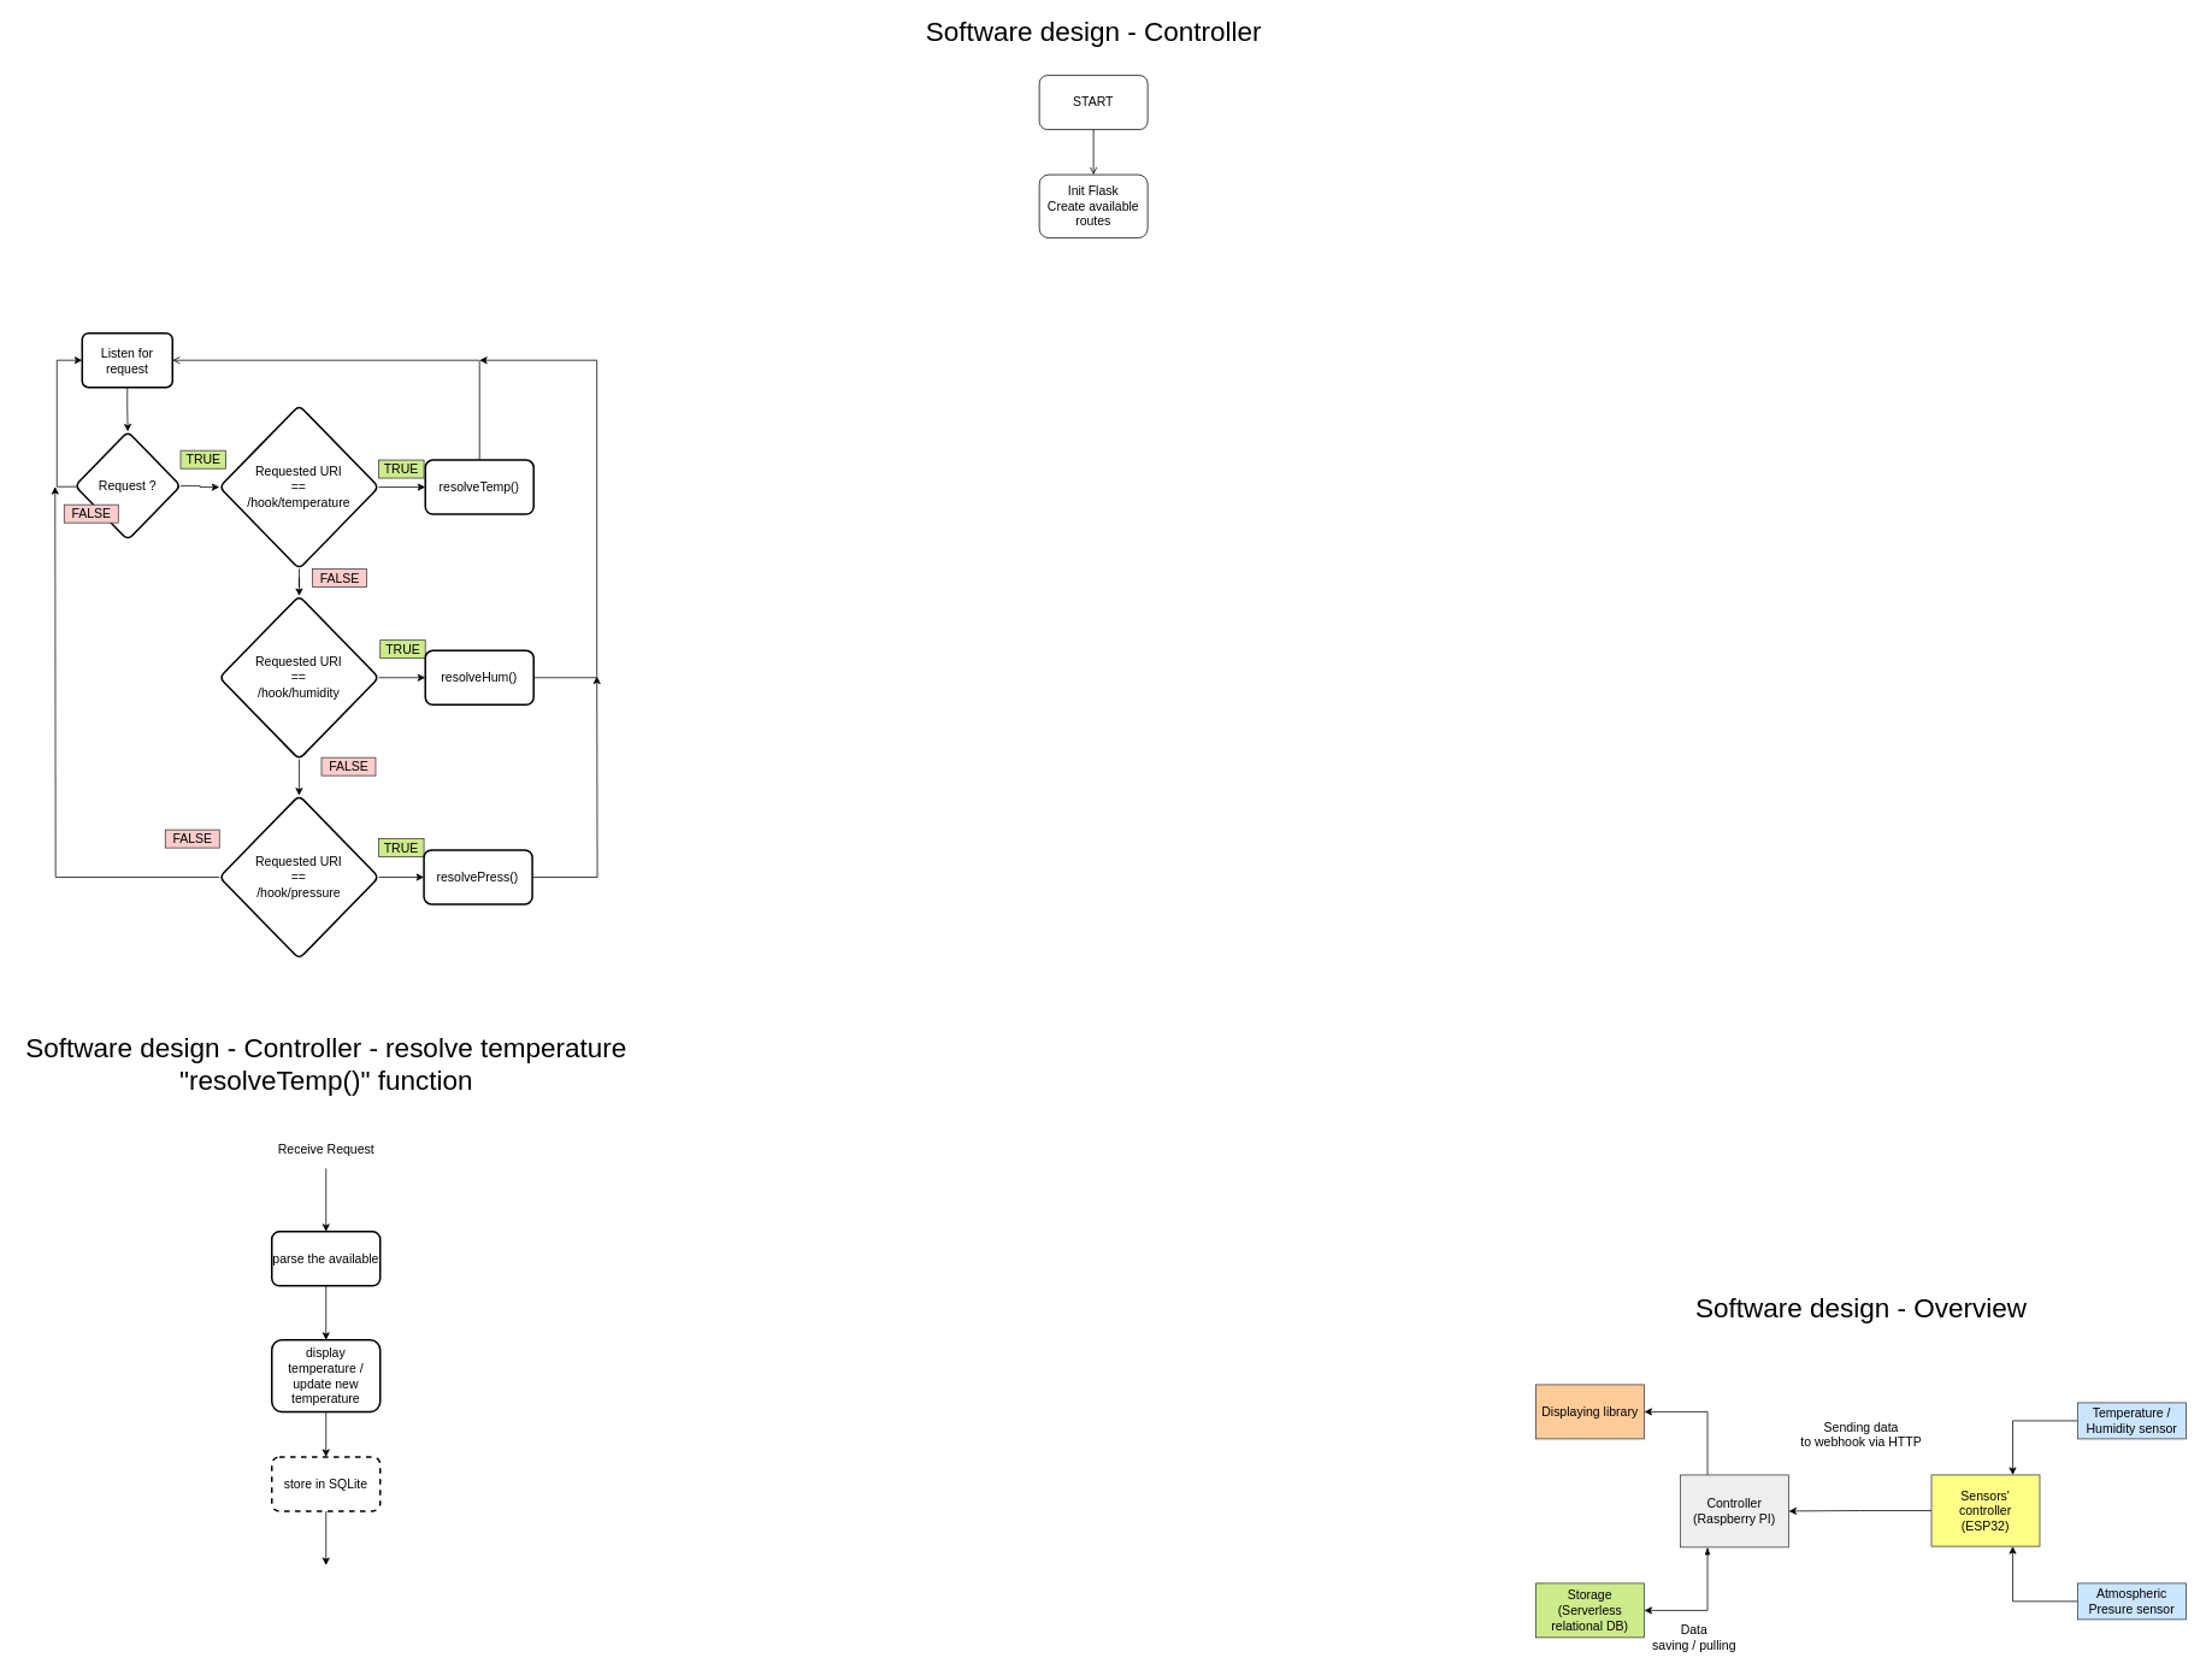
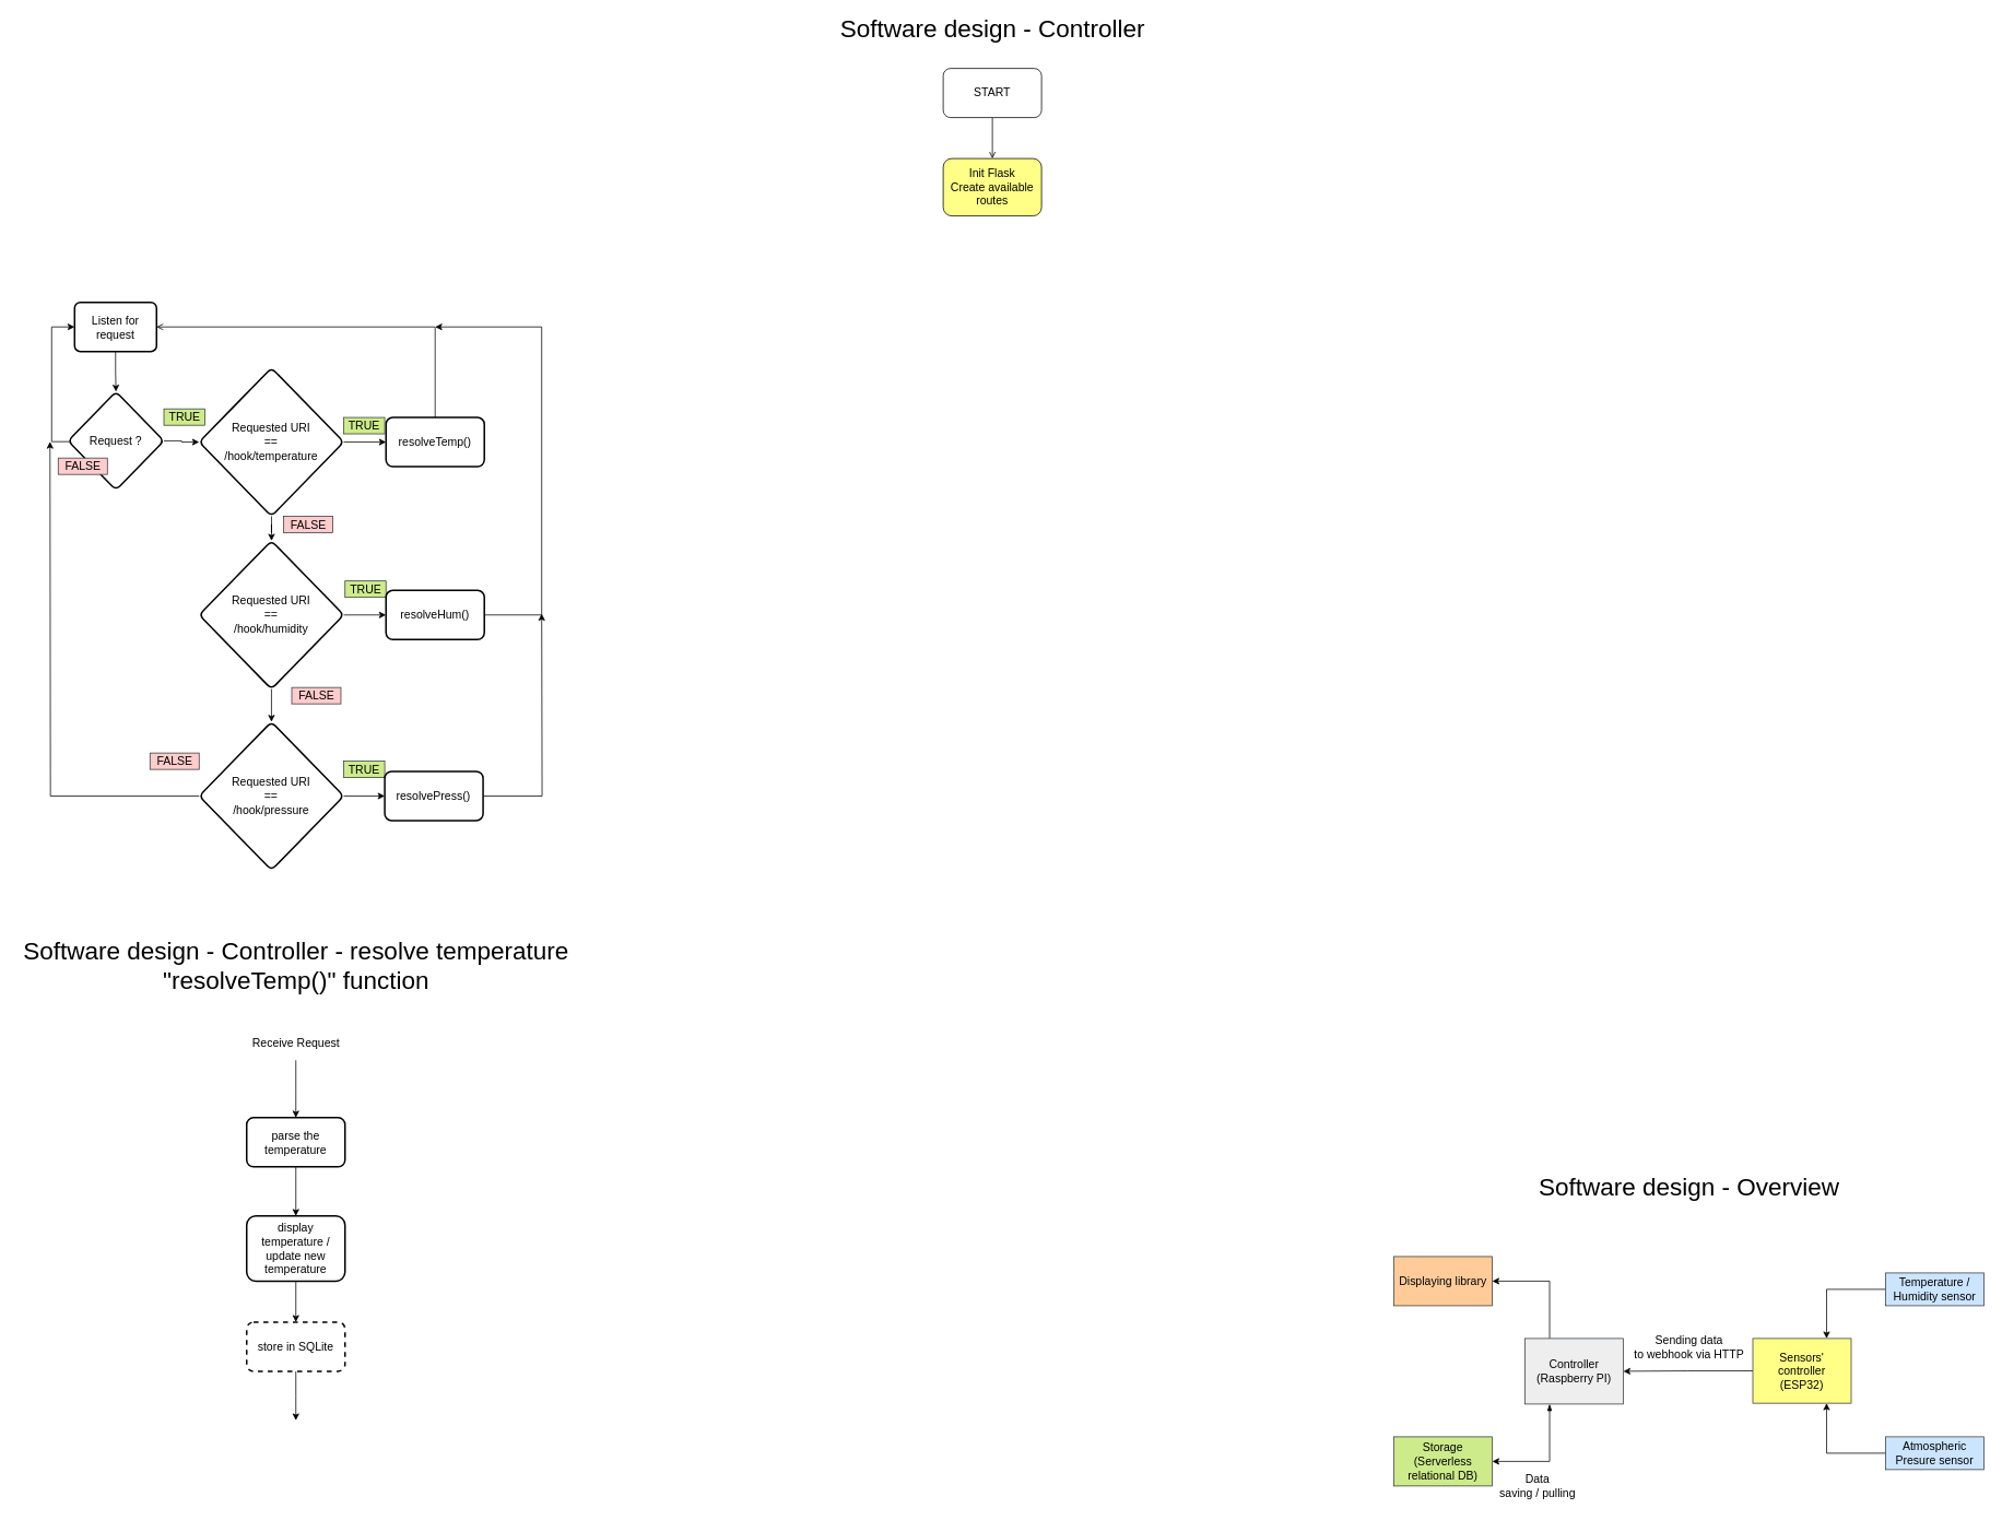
  <mxCell id="0" />
  <mxCell id="1" parent="0" />
  <mxCell id="2" style="edgeStyle=orthogonalEdgeStyle;rounded=0;orthogonalLoop=1;jettySize=auto;html=1;entryX=1;entryY=0.5;entryDx=0;entryDy=0;fontSize=14;exitX=0.25;exitY=0;exitDx=0;exitDy=0;" parent="1" source="4" target="5" edge="1"><mxGeometry relative="1" as="geometry"><Array as="points"><mxPoint x="1890" y="1563" /></Array></mxGeometry></mxCell>
  <mxCell id="3" style="edgeStyle=orthogonalEdgeStyle;rounded=0;orthogonalLoop=1;jettySize=auto;html=1;exitX=0.25;exitY=1;exitDx=0;exitDy=0;entryX=1;entryY=0.5;entryDx=0;entryDy=0;fontSize=14;startArrow=blockThin;startFill=1;" parent="1" source="4" target="6" edge="1"><mxGeometry relative="1" as="geometry"><Array as="points"><mxPoint x="1890" y="1783" /></Array></mxGeometry></mxCell>
  <mxCell id="4" value="Controller&lt;br style=&quot;font-size: 14px&quot;&gt;(Raspberry PI)" style="rounded=0;whiteSpace=wrap;html=1;fillColor=#eeeeee;strokeColor=#36393d;fontSize=14;" parent="1" vertex="1"><mxGeometry x="1860" y="1633" width="120" height="80" as="geometry" /></mxCell>
  <mxCell id="5" value="Displaying library" style="rounded=0;whiteSpace=wrap;html=1;fontSize=14;fillColor=#ffcc99;strokeColor=#36393d;" parent="1" vertex="1"><mxGeometry x="1700" y="1533" width="120" height="60" as="geometry" /></mxCell>
  <mxCell id="6" value="Storage&lt;br&gt;(Serverless relational DB)" style="rounded=0;whiteSpace=wrap;html=1;fontSize=14;fillColor=#cdeb8b;strokeColor=#36393d;" parent="1" vertex="1"><mxGeometry x="1700" y="1753" width="120" height="60" as="geometry" /></mxCell>
  <mxCell id="7" value="Data&lt;br&gt;saving / pulling" style="text;html=1;align=center;verticalAlign=middle;resizable=0;points=[];autosize=1;strokeColor=none;fillColor=none;fontSize=14;" parent="1" vertex="1"><mxGeometry x="1820" y="1793" width="110" height="40" as="geometry" /></mxCell>
  <mxCell id="8" style="edgeStyle=orthogonalEdgeStyle;rounded=0;orthogonalLoop=1;jettySize=auto;html=1;entryX=1;entryY=0.5;entryDx=0;entryDy=0;fontSize=14;startArrow=none;startFill=0;" parent="1" source="9" target="4" edge="1"><mxGeometry relative="1" as="geometry" /></mxCell>
  <mxCell id="9" value="Sensors' &lt;br&gt;controller&lt;br&gt;(ESP32)" style="rounded=0;whiteSpace=wrap;html=1;fontSize=14;fillColor=#ffff88;strokeColor=#36393d;" parent="1" vertex="1"><mxGeometry x="2138" y="1633" width="120" height="79" as="geometry" /></mxCell>
- <mxCell id="10" value="Sending data&lt;br&gt;to webhook via HTTP" style="text;html=1;align=center;verticalAlign=middle;resizable=0;points=[];autosize=1;strokeColor=none;fillColor=none;fontSize=14;" parent="1" vertex="1"><mxGeometry x="1985" y="1568" width="150" height="40" as="geometry" /></mxCell>
+ <mxCell id="10" value="Sending data&lt;br&gt;to webhook via HTTP" style="text;html=1;align=center;verticalAlign=middle;resizable=0;points=[];autosize=1;strokeColor=none;fillColor=none;fontSize=14;" parent="1" vertex="1"><mxGeometry x="1985" y="1623" width="150" height="40" as="geometry" /></mxCell>
  <mxCell id="11" style="edgeStyle=orthogonalEdgeStyle;rounded=0;orthogonalLoop=1;jettySize=auto;html=1;exitX=0;exitY=0.5;exitDx=0;exitDy=0;entryX=0.75;entryY=0;entryDx=0;entryDy=0;fontSize=14;startArrow=none;startFill=0;" parent="1" source="12" target="9" edge="1"><mxGeometry relative="1" as="geometry" /></mxCell>
  <mxCell id="12" value="Temperature / Humidity sensor" style="rounded=0;whiteSpace=wrap;html=1;fontSize=14;fillColor=#cce5ff;strokeColor=#36393d;" parent="1" vertex="1"><mxGeometry x="2300" y="1553" width="120" height="40" as="geometry" /></mxCell>
  <mxCell id="13" style="edgeStyle=orthogonalEdgeStyle;rounded=0;orthogonalLoop=1;jettySize=auto;html=1;exitX=0;exitY=0.5;exitDx=0;exitDy=0;entryX=0.75;entryY=1;entryDx=0;entryDy=0;fontSize=14;startArrow=none;startFill=0;" parent="1" source="14" target="9" edge="1"><mxGeometry relative="1" as="geometry" /></mxCell>
  <mxCell id="14" value="Atmospheric&lt;br&gt;Presure sensor" style="rounded=0;whiteSpace=wrap;html=1;fontSize=14;fillColor=#cce5ff;strokeColor=#36393d;" parent="1" vertex="1"><mxGeometry x="2300" y="1753" width="120" height="40" as="geometry" /></mxCell>
  <mxCell id="15" value="&lt;font style=&quot;font-size: 30px&quot;&gt;Software design - Overview&lt;/font&gt;" style="text;html=1;align=center;verticalAlign=middle;resizable=0;points=[];autosize=1;strokeColor=none;fillColor=none;fontSize=14;" parent="1" vertex="1"><mxGeometry x="1870" y="1433" width="380" height="30" as="geometry" /></mxCell>
  <mxCell id="16" value="" style="edgeStyle=orthogonalEdgeStyle;rounded=0;orthogonalLoop=1;jettySize=auto;html=1;fontSize=14;startArrow=none;startFill=0;endArrow=classic;endFill=1;" parent="1" source="17" target="20" edge="1"><mxGeometry relative="1" as="geometry" /></mxCell>
  <mxCell id="17" value="Listen for request" style="rounded=1;whiteSpace=wrap;html=1;absoluteArcSize=1;arcSize=14;strokeWidth=2;fontSize=14;" parent="1" vertex="1"><mxGeometry x="90" y="368.5" width="100" height="60" as="geometry" /></mxCell>
  <mxCell id="18" value="" style="edgeStyle=orthogonalEdgeStyle;rounded=0;orthogonalLoop=1;jettySize=auto;html=1;fontSize=14;startArrow=none;startFill=0;endArrow=classic;endFill=1;" parent="1" source="20" target="23" edge="1"><mxGeometry relative="1" as="geometry" /></mxCell>
  <mxCell id="19" style="edgeStyle=orthogonalEdgeStyle;rounded=0;orthogonalLoop=1;jettySize=auto;html=1;entryX=0;entryY=0.5;entryDx=0;entryDy=0;fontSize=14;startArrow=none;startFill=0;endArrow=classic;endFill=1;" parent="1" source="20" target="17" edge="1"><mxGeometry relative="1" as="geometry"><Array as="points"><mxPoint x="62" y="538.5" /><mxPoint x="62" y="398.5" /></Array></mxGeometry></mxCell>
  <mxCell id="20" value="Request ?" style="rhombus;whiteSpace=wrap;html=1;fontSize=14;rounded=1;arcSize=14;strokeWidth=2;" parent="1" vertex="1"><mxGeometry x="82" y="477.5" width="117" height="120" as="geometry" /></mxCell>
  <mxCell id="21" value="" style="edgeStyle=orthogonalEdgeStyle;rounded=0;orthogonalLoop=1;jettySize=auto;html=1;fontSize=14;startArrow=none;startFill=0;endArrow=classic;endFill=1;" parent="1" source="23" target="26" edge="1"><mxGeometry relative="1" as="geometry" /></mxCell>
  <mxCell id="22" value="" style="edgeStyle=orthogonalEdgeStyle;rounded=0;orthogonalLoop=1;jettySize=auto;html=1;fontSize=14;startArrow=none;startFill=0;endArrow=classic;endFill=1;" parent="1" source="23" target="31" edge="1"><mxGeometry relative="1" as="geometry" /></mxCell>
  <mxCell id="23" value="Requested URI&lt;br&gt;==&lt;br&gt;/hook/temperature" style="rhombus;whiteSpace=wrap;html=1;fontSize=14;rounded=1;arcSize=14;strokeWidth=2;" parent="1" vertex="1"><mxGeometry x="242" y="448.5" width="176.48" height="181" as="geometry" /></mxCell>
  <mxCell id="24" value="" style="edgeStyle=orthogonalEdgeStyle;rounded=0;orthogonalLoop=1;jettySize=auto;html=1;fontSize=14;startArrow=none;startFill=0;endArrow=classic;endFill=1;" parent="1" source="26" target="29" edge="1"><mxGeometry relative="1" as="geometry" /></mxCell>
  <mxCell id="25" style="edgeStyle=orthogonalEdgeStyle;rounded=0;orthogonalLoop=1;jettySize=auto;html=1;exitX=1;exitY=0.5;exitDx=0;exitDy=0;entryX=0;entryY=0.5;entryDx=0;entryDy=0;" parent="1" source="26" target="41" edge="1"><mxGeometry relative="1" as="geometry" /></mxCell>
  <mxCell id="26" value="Requested URI&lt;br&gt;==&lt;br&gt;/hook/humidity" style="rhombus;whiteSpace=wrap;html=1;fontSize=14;rounded=1;arcSize=14;strokeWidth=2;" parent="1" vertex="1"><mxGeometry x="242" y="659.5" width="176.48" height="181" as="geometry" /></mxCell>
  <mxCell id="27" style="edgeStyle=orthogonalEdgeStyle;rounded=0;orthogonalLoop=1;jettySize=auto;html=1;fontSize=14;startArrow=none;startFill=0;endArrow=classic;endFill=1;" parent="1" source="29" edge="1"><mxGeometry relative="1" as="geometry"><mxPoint x="60" y="538.5" as="targetPoint" /></mxGeometry></mxCell>
  <mxCell id="28" style="edgeStyle=orthogonalEdgeStyle;rounded=0;orthogonalLoop=1;jettySize=auto;html=1;exitX=1;exitY=0.5;exitDx=0;exitDy=0;" parent="1" source="29" target="43" edge="1"><mxGeometry relative="1" as="geometry" /></mxCell>
  <mxCell id="29" value="Requested URI&lt;br&gt;==&lt;br&gt;/hook/pressure" style="rhombus;whiteSpace=wrap;html=1;fontSize=14;rounded=1;arcSize=14;strokeWidth=2;" parent="1" vertex="1"><mxGeometry x="242" y="880.5" width="176.48" height="181" as="geometry" /></mxCell>
  <mxCell id="30" style="edgeStyle=orthogonalEdgeStyle;rounded=0;orthogonalLoop=1;jettySize=auto;html=1;entryX=1;entryY=0.5;entryDx=0;entryDy=0;fontSize=14;startArrow=none;startFill=0;endArrow=open;endFill=1;" parent="1" source="31" target="17" edge="1"><mxGeometry relative="1" as="geometry"><Array as="points"><mxPoint x="530" y="398.5" /></Array></mxGeometry></mxCell>
  <mxCell id="31" value="resolveTemp()" style="whiteSpace=wrap;html=1;fontSize=14;rounded=1;arcSize=14;strokeWidth=2;" parent="1" vertex="1"><mxGeometry x="470" y="509" width="120" height="60" as="geometry" /></mxCell>
  <mxCell id="32" value="TRUE" style="text;html=1;align=center;verticalAlign=middle;resizable=0;points=[];autosize=1;strokeColor=#36393d;fillColor=#cdeb8b;fontSize=14;" parent="1" vertex="1"><mxGeometry x="418.48" y="509" width="50" height="20" as="geometry" /></mxCell>
  <mxCell id="33" value="FALSE" style="text;html=1;align=center;verticalAlign=middle;resizable=0;points=[];autosize=1;strokeColor=#36393d;fillColor=#ffcccc;fontSize=14;" parent="1" vertex="1"><mxGeometry x="345" y="629.5" width="60" height="20" as="geometry" /></mxCell>
  <mxCell id="34" value="FALSE" style="text;html=1;align=center;verticalAlign=middle;resizable=0;points=[];autosize=1;strokeColor=#36393d;fillColor=#ffcccc;fontSize=14;" parent="1" vertex="1"><mxGeometry x="355" y="838.5" width="60" height="20" as="geometry" /></mxCell>
  <mxCell id="35" value="FALSE" style="text;html=1;align=center;verticalAlign=middle;resizable=0;points=[];autosize=1;strokeColor=#36393d;fillColor=#ffcccc;fontSize=14;" parent="1" vertex="1"><mxGeometry x="70" y="558.5" width="60" height="20" as="geometry" /></mxCell>
  <mxCell id="36" value="TRUE" style="text;html=1;align=center;verticalAlign=middle;resizable=0;points=[];autosize=1;strokeColor=#36393d;fillColor=#cdeb8b;fontSize=14;" parent="1" vertex="1"><mxGeometry x="420" y="708.5" width="50" height="20" as="geometry" /></mxCell>
  <mxCell id="37" value="TRUE" style="text;html=1;align=center;verticalAlign=middle;resizable=0;points=[];autosize=1;strokeColor=#36393d;fillColor=#cdeb8b;fontSize=14;" parent="1" vertex="1"><mxGeometry x="418.48" y="928.5" width="50" height="20" as="geometry" /></mxCell>
  <mxCell id="38" value="FALSE" style="text;html=1;align=center;verticalAlign=middle;resizable=0;points=[];autosize=1;strokeColor=#36393d;fillColor=#ffcccc;fontSize=14;" parent="1" vertex="1"><mxGeometry x="182" y="918.5" width="60" height="20" as="geometry" /></mxCell>
  <mxCell id="39" value="TRUE" style="text;html=1;align=center;verticalAlign=middle;resizable=0;points=[];autosize=1;strokeColor=#36393d;fillColor=#cdeb8b;fontSize=14;" parent="1" vertex="1"><mxGeometry x="199" y="498.5" width="50" height="20" as="geometry" /></mxCell>
  <mxCell id="40" style="edgeStyle=orthogonalEdgeStyle;rounded=0;orthogonalLoop=1;jettySize=auto;html=1;" parent="1" source="41" edge="1"><mxGeometry relative="1" as="geometry"><mxPoint x="530" y="398.5" as="targetPoint" /><Array as="points"><mxPoint x="660" y="750.5" /><mxPoint x="660" y="398.5" /></Array></mxGeometry></mxCell>
  <mxCell id="41" value="resolveHum()" style="whiteSpace=wrap;html=1;fontSize=14;rounded=1;arcSize=14;strokeWidth=2;" parent="1" vertex="1"><mxGeometry x="470" y="720" width="120" height="60" as="geometry" /></mxCell>
  <mxCell id="42" style="edgeStyle=orthogonalEdgeStyle;rounded=0;orthogonalLoop=1;jettySize=auto;html=1;" parent="1" source="43" edge="1"><mxGeometry relative="1" as="geometry"><mxPoint x="660" y="748.5" as="targetPoint" /></mxGeometry></mxCell>
  <mxCell id="43" value="resolvePress()" style="whiteSpace=wrap;html=1;fontSize=14;rounded=1;arcSize=14;strokeWidth=2;" parent="1" vertex="1"><mxGeometry x="468.48" y="941" width="120" height="60" as="geometry" /></mxCell>
  <mxCell id="44" value="&lt;font style=&quot;font-size: 30px&quot;&gt;Software design - Controller&lt;br&gt;&lt;/font&gt;" style="text;html=1;align=center;verticalAlign=middle;resizable=0;points=[];autosize=1;strokeColor=none;fillColor=none;fontSize=14;" vertex="1" parent="1"><mxGeometry x="1015" y="20" width="390" height="30" as="geometry" /></mxCell>
  <mxCell id="45" style="edgeStyle=orthogonalEdgeStyle;rounded=0;orthogonalLoop=1;jettySize=auto;html=1;startArrow=classic;startFill=1;endArrow=none;endFill=0;" edge="1" parent="1" source="47"><mxGeometry relative="1" as="geometry"><mxPoint x="360" y="1293.5" as="targetPoint" /></mxGeometry></mxCell>
  <mxCell id="46" value="" style="edgeStyle=orthogonalEdgeStyle;rounded=0;orthogonalLoop=1;jettySize=auto;html=1;fontSize=14;startArrow=none;startFill=0;endArrow=classic;endFill=1;" edge="1" parent="1" source="47" target="51"><mxGeometry relative="1" as="geometry" /></mxCell>
- <mxCell id="47" value="parse the available" style="whiteSpace=wrap;html=1;fontSize=14;rounded=1;arcSize=14;strokeWidth=2;" vertex="1" parent="1"><mxGeometry x="300" y="1363.5" width="120" height="60" as="geometry" /></mxCell>
+ <mxCell id="47" value="parse the temperature" style="whiteSpace=wrap;html=1;fontSize=14;rounded=1;arcSize=14;strokeWidth=2;" vertex="1" parent="1"><mxGeometry x="300" y="1363.5" width="120" height="60" as="geometry" /></mxCell>
  <mxCell id="48" value="&lt;font style=&quot;font-size: 30px&quot;&gt;Software design - Controller - resolve temperature&lt;br&gt;&quot;resolveTemp()&quot; function&lt;br&gt;&lt;/font&gt;" style="text;html=1;align=center;verticalAlign=middle;resizable=0;points=[];autosize=1;strokeColor=none;fillColor=none;fontSize=14;" vertex="1" parent="1"><mxGeometry x="20" y="1153" width="680" height="50" as="geometry" /></mxCell>
  <mxCell id="49" value="Receive Request" style="text;html=1;align=center;verticalAlign=middle;resizable=0;points=[];autosize=1;strokeColor=none;fillColor=none;fontSize=14;" vertex="1" parent="1"><mxGeometry x="300" y="1263" width="120" height="20" as="geometry" /></mxCell>
  <mxCell id="50" value="" style="edgeStyle=orthogonalEdgeStyle;rounded=0;orthogonalLoop=1;jettySize=auto;html=1;fontSize=14;startArrow=none;startFill=0;endArrow=classic;endFill=1;" edge="1" parent="1" source="51" target="53"><mxGeometry relative="1" as="geometry" /></mxCell>
  <mxCell id="51" value="display temperature / update new temperature" style="whiteSpace=wrap;html=1;fontSize=14;rounded=1;arcSize=14;strokeWidth=2;" vertex="1" parent="1"><mxGeometry x="300" y="1483.5" width="120" height="79.5" as="geometry" /></mxCell>
  <mxCell id="52" style="edgeStyle=orthogonalEdgeStyle;rounded=0;orthogonalLoop=1;jettySize=auto;html=1;fontSize=14;startArrow=none;startFill=0;endArrow=classic;endFill=1;" edge="1" parent="1" source="53"><mxGeometry relative="1" as="geometry"><mxPoint x="360" y="1733" as="targetPoint" /></mxGeometry></mxCell>
  <mxCell id="53" value="store in SQLite" style="whiteSpace=wrap;html=1;fontSize=14;rounded=1;arcSize=14;strokeWidth=2;dashed=1;" vertex="1" parent="1"><mxGeometry x="300" y="1613" width="120" height="60" as="geometry" /></mxCell>
  <mxCell id="54" value="" style="edgeStyle=orthogonalEdgeStyle;rounded=0;orthogonalLoop=1;jettySize=auto;html=1;fontSize=14;startArrow=none;startFill=0;endArrow=open;endFill=1;" edge="1" parent="1" source="55" target="56"><mxGeometry relative="1" as="geometry" /></mxCell>
  <mxCell id="55" value="START" style="rounded=1;whiteSpace=wrap;html=1;fontSize=14;" vertex="1" parent="1"><mxGeometry x="1150" y="83" width="120" height="60" as="geometry" /></mxCell>
- <mxCell id="56" value="&lt;span&gt;Init Flask&lt;/span&gt;&lt;br&gt;&lt;span&gt;Create available routes&lt;/span&gt;" style="whiteSpace=wrap;html=1;fontSize=14;rounded=1;" vertex="1" parent="1"><mxGeometry x="1150" y="193" width="120" height="70" as="geometry" /></mxCell>
+ <mxCell id="56" value="&lt;span&gt;Init Flask&lt;/span&gt;&lt;br&gt;&lt;span&gt;Create available routes&lt;/span&gt;" style="whiteSpace=wrap;html=1;fontSize=14;rounded=1;fillColor=#ffff88;" vertex="1" parent="1"><mxGeometry x="1150" y="193" width="120" height="70" as="geometry" /></mxCell>
